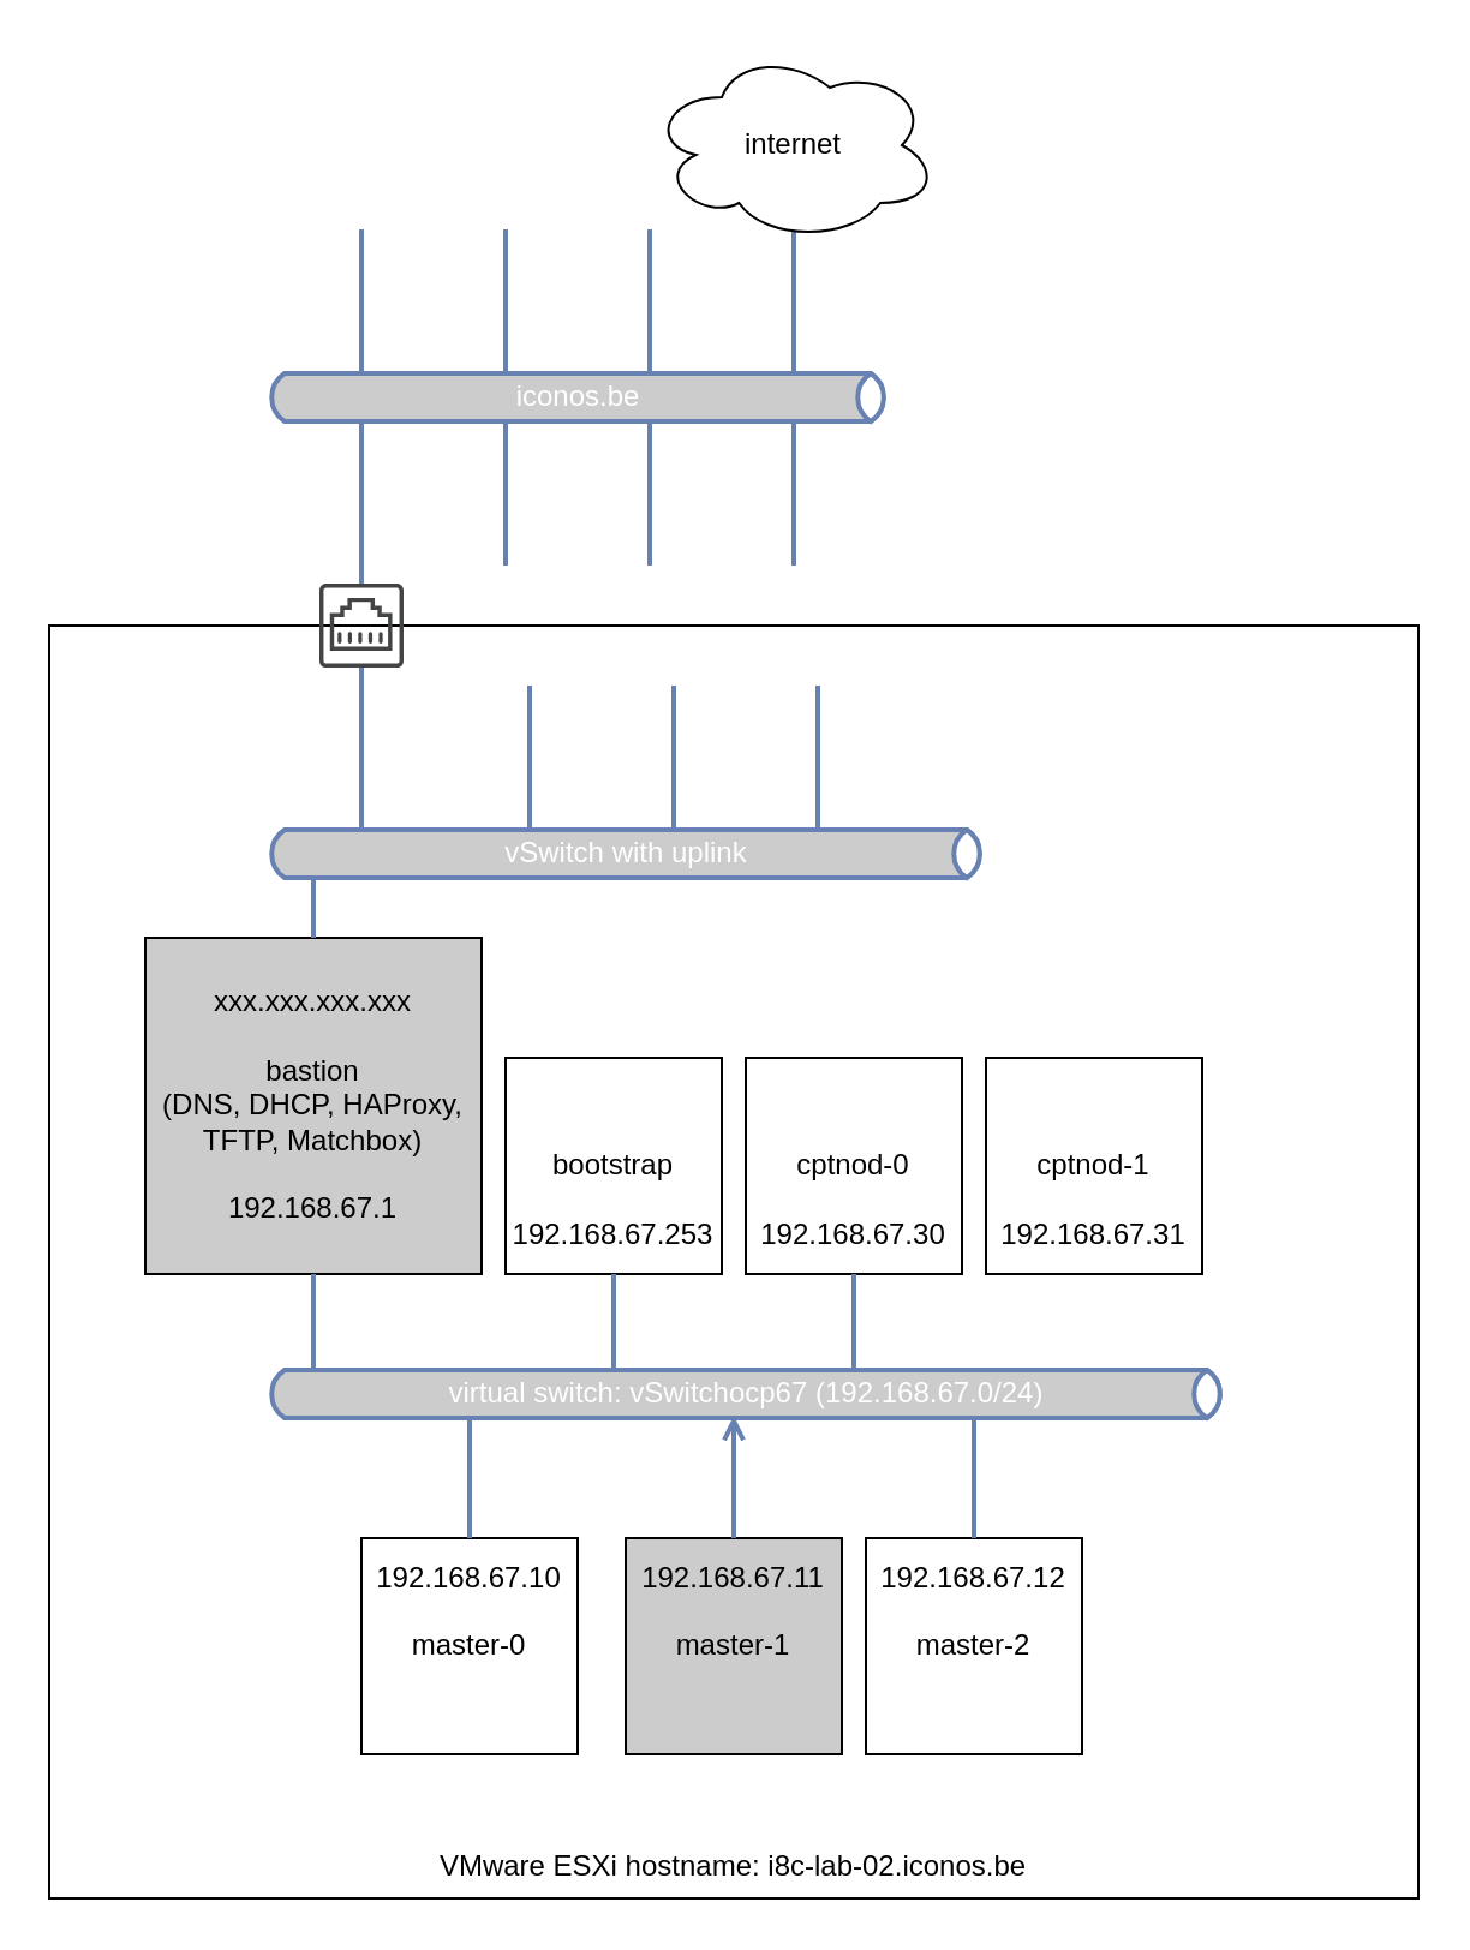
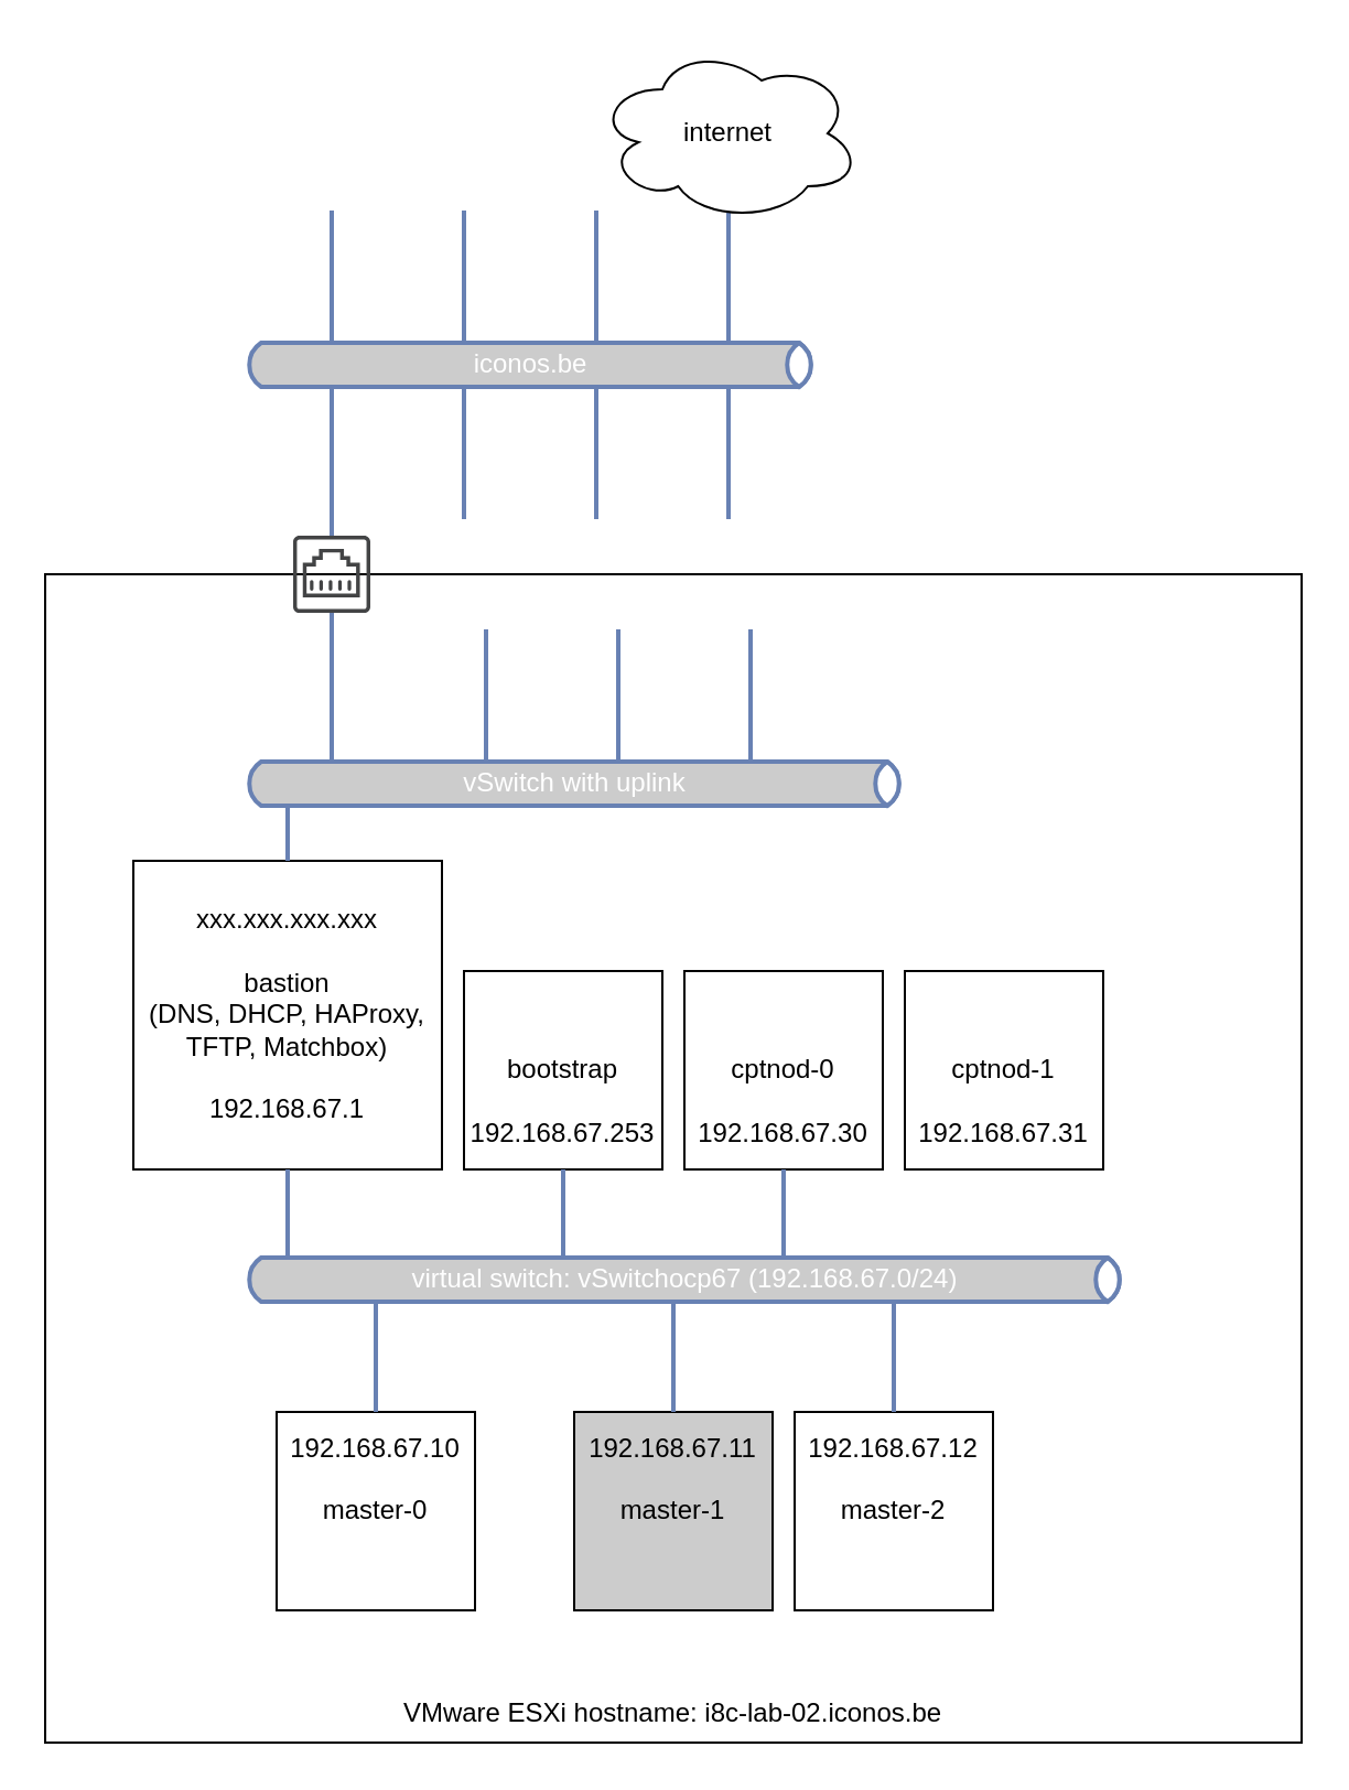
  <mxCell id="0" />
  <mxCell id="1" parent="0" />
  <mxCell id="2" value="&lt;br&gt;&lt;br&gt;&lt;br&gt;&lt;br&gt;&lt;br&gt;&lt;br&gt;&lt;br&gt;&lt;br&gt;&lt;br&gt;&lt;br&gt;&lt;br&gt;&lt;br&gt;&lt;br&gt;&lt;br&gt;&lt;br&gt;&lt;br&gt;&lt;br&gt;&lt;br&gt;&lt;br&gt;&lt;br&gt;&lt;br&gt;&lt;br&gt;&lt;br&gt;&lt;br&gt;&lt;br&gt;&lt;br&gt;&lt;br&gt;&lt;br&gt;&lt;br&gt;&lt;br&gt;&lt;br&gt;&lt;br&gt;&lt;br&gt;&lt;br&gt;&lt;br&gt;VMware ESXi hostname: i8c-lab-02.iconos.be" style="whiteSpace=wrap;html=1;" parent="1" vertex="1"><mxGeometry x="20" y="260" width="570" height="530" as="geometry" /></mxCell>
- <mxCell id="3" value="xxx.xxx.xxx.xxx&lt;br&gt;&lt;br&gt;bastion&lt;br&gt;(DNS, DHCP, HAProxy, TFTP, Matchbox)&lt;br&gt;&lt;br&gt;192.168.67.1" style="whiteSpace=wrap;html=1;aspect=fixed;fillColor=#cccccc;" parent="1" vertex="1"><mxGeometry x="60" y="390" width="140" height="140" as="geometry" /></mxCell>
+ <mxCell id="3" value="xxx.xxx.xxx.xxx&lt;br&gt;&lt;br&gt;bastion&lt;br&gt;(DNS, DHCP, HAProxy, TFTP, Matchbox)&lt;br&gt;&lt;br&gt;192.168.67.1" style="whiteSpace=wrap;html=1;aspect=fixed;" parent="1" vertex="1"><mxGeometry x="60" y="390" width="140" height="140" as="geometry" /></mxCell>
  <mxCell id="4" value="" style="pointerEvents=1;shadow=0;dashed=0;html=1;strokeColor=none;fillColor=#434445;aspect=fixed;labelPosition=center;verticalLabelPosition=bottom;verticalAlign=top;align=center;outlineConnect=0;shape=mxgraph.vvd.ethernet_port;direction=south;rotation=90;gradientColor=none;" parent="1" vertex="1"><mxGeometry x="132.5" y="242.5" width="35" height="35" as="geometry" /></mxCell>
  <mxCell id="5" value="vSwitch with uplink" style="html=1;fillColor=#CCCCCC;strokeColor=#6881B3;gradientColor=none;gradientDirection=north;strokeWidth=2;shape=mxgraph.networks.bus;gradientColor=none;gradientDirection=north;fontColor=#ffffff;perimeter=backbonePerimeter;backboneSize=20;" parent="1" vertex="1"><mxGeometry x="110" y="345" width="300" height="20" as="geometry" /></mxCell>
  <mxCell id="6" value="" style="strokeColor=#6881B3;edgeStyle=none;rounded=0;endArrow=none;html=1;strokeWidth=2;" parent="1" source="4" target="5" edge="1"><mxGeometry relative="1" as="geometry"><mxPoint x="190" y="285" as="sourcePoint" /></mxGeometry></mxCell>
  <mxCell id="7" value="" style="strokeColor=#6881B3;edgeStyle=none;rounded=0;endArrow=none;html=1;strokeWidth=2;" parent="1" edge="1"><mxGeometry relative="1" as="geometry"><mxPoint x="220" y="285" as="sourcePoint" /><mxPoint x="220" y="345" as="targetPoint" /></mxGeometry></mxCell>
  <mxCell id="8" value="" style="strokeColor=#6881B3;edgeStyle=none;rounded=0;endArrow=none;html=1;strokeWidth=2;" parent="1" edge="1"><mxGeometry relative="1" as="geometry"><mxPoint x="280" y="285" as="sourcePoint" /><mxPoint x="280" y="345" as="targetPoint" /></mxGeometry></mxCell>
  <mxCell id="9" value="" style="strokeColor=#6881B3;edgeStyle=none;rounded=0;endArrow=none;html=1;strokeWidth=2;" parent="1" edge="1"><mxGeometry relative="1" as="geometry"><mxPoint x="340" y="285" as="sourcePoint" /><mxPoint x="340" y="345" as="targetPoint" /></mxGeometry></mxCell>
  <mxCell id="10" value="" style="strokeColor=#6881B3;edgeStyle=none;rounded=0;endArrow=none;html=1;strokeWidth=2;exitX=0.5;exitY=0;exitDx=0;exitDy=0;" parent="1" source="3" target="5" edge="1"><mxGeometry relative="1" as="geometry"><mxPoint x="250" y="425" as="sourcePoint" /></mxGeometry></mxCell>
  <mxCell id="11" value="&lt;br&gt;&lt;br&gt;cptnod-0&lt;br&gt;&lt;br&gt;192.168.67.30" style="whiteSpace=wrap;html=1;aspect=fixed;" parent="1" vertex="1"><mxGeometry x="310" y="440" width="90" height="90" as="geometry" /></mxCell>
  <mxCell id="12" value="&lt;br&gt;&lt;br&gt;cptnod-1&lt;br&gt;&lt;br&gt;192.168.67.31" style="whiteSpace=wrap;html=1;aspect=fixed;" parent="1" vertex="1"><mxGeometry x="410" y="440" width="90" height="90" as="geometry" /></mxCell>
  <mxCell id="13" value="192.168.67.11&lt;br&gt;&lt;br&gt;master-1&lt;br&gt;&lt;br&gt;&lt;br&gt;" style="whiteSpace=wrap;html=1;aspect=fixed;fillColor=#cccccc;" parent="1" vertex="1"><mxGeometry x="260" y="640" width="90" height="90" as="geometry" /></mxCell>
- <mxCell id="14" value="192.168.67.10&lt;br&gt;&lt;br&gt;master-0&lt;br&gt;&lt;br&gt;&lt;br&gt;" style="whiteSpace=wrap;html=1;aspect=fixed;direction=south;" parent="1" vertex="1"><mxGeometry x="150" y="640" width="90" height="90" as="geometry" /></mxCell>
+ <mxCell id="14" value="192.168.67.10&lt;br&gt;&lt;br&gt;master-0&lt;br&gt;&lt;br&gt;&lt;br&gt;" style="whiteSpace=wrap;html=1;aspect=fixed;direction=south;" parent="1" vertex="1"><mxGeometry x="125" y="640" width="90" height="90" as="geometry" /></mxCell>
  <mxCell id="15" value="192.168.67.12&lt;br&gt;&lt;br&gt;master-2&lt;br&gt;&lt;br&gt;&lt;br&gt;" style="whiteSpace=wrap;html=1;aspect=fixed;" parent="1" vertex="1"><mxGeometry x="360" y="640" width="90" height="90" as="geometry" /></mxCell>
  <mxCell id="16" value="&lt;br&gt;&lt;br&gt;bootstrap&lt;br&gt;&lt;br&gt;192.168.67.253" style="whiteSpace=wrap;html=1;aspect=fixed;" parent="1" vertex="1"><mxGeometry x="210" y="440" width="90" height="90" as="geometry" /></mxCell>
  <mxCell id="17" value="virtual switch: vSwitchocp67 (192.168.67.0/24)" style="html=1;fillColor=#CCCCCC;strokeColor=#6881B3;gradientColor=none;gradientDirection=north;strokeWidth=2;shape=mxgraph.networks.bus;gradientColor=none;gradientDirection=north;fontColor=#ffffff;perimeter=backbonePerimeter;backboneSize=20;" parent="1" vertex="1"><mxGeometry x="110" y="570" width="400" height="20" as="geometry" /></mxCell>
  <mxCell id="18" value="" style="strokeColor=#6881B3;edgeStyle=none;rounded=0;endArrow=none;html=1;strokeWidth=2;exitX=0.5;exitY=1;exitDx=0;exitDy=0;" parent="1" source="3" target="17" edge="1"><mxGeometry relative="1" as="geometry"><mxPoint x="200" y="510" as="sourcePoint" /></mxGeometry></mxCell>
  <mxCell id="19" value="" style="strokeColor=#6881B3;edgeStyle=none;rounded=0;endArrow=none;html=1;strokeWidth=2;exitX=0.5;exitY=1;exitDx=0;exitDy=0;" parent="1" source="16" target="17" edge="1"><mxGeometry relative="1" as="geometry"><mxPoint x="260" y="510" as="sourcePoint" /></mxGeometry></mxCell>
  <mxCell id="20" value="" style="strokeColor=#6881B3;edgeStyle=none;rounded=0;endArrow=none;html=1;strokeWidth=2;exitX=0.5;exitY=1;exitDx=0;exitDy=0;" parent="1" source="11" target="17" edge="1"><mxGeometry relative="1" as="geometry"><mxPoint x="320" y="510" as="sourcePoint" /></mxGeometry></mxCell>
  <mxCell id="21" value="" style="strokeColor=#6881B3;edgeStyle=none;rounded=0;endArrow=none;html=1;strokeWidth=2;exitX=0;exitY=0.5;exitDx=0;exitDy=0;" parent="1" source="14" target="17" edge="1"><mxGeometry relative="1" as="geometry"><mxPoint x="200" y="650" as="sourcePoint" /></mxGeometry></mxCell>
- <mxCell id="22" value="" style="strokeColor=#6881B3;edgeStyle=none;rounded=0;endArrow=open;html=1;strokeWidth=2;exitX=0.5;exitY=0;exitDx=0;exitDy=0;" parent="1" source="13" target="17" edge="1"><mxGeometry relative="1" as="geometry"><mxPoint x="260" y="650" as="sourcePoint" /></mxGeometry></mxCell>
+ <mxCell id="22" value="" style="strokeColor=#6881B3;edgeStyle=none;rounded=0;endArrow=none;html=1;strokeWidth=2;exitX=0.5;exitY=0;exitDx=0;exitDy=0;" parent="1" source="13" target="17" edge="1"><mxGeometry relative="1" as="geometry"><mxPoint x="260" y="650" as="sourcePoint" /></mxGeometry></mxCell>
  <mxCell id="23" value="" style="strokeColor=#6881B3;edgeStyle=none;rounded=0;endArrow=none;html=1;strokeWidth=2;exitX=0.5;exitY=0;exitDx=0;exitDy=0;" parent="1" source="15" target="17" edge="1"><mxGeometry relative="1" as="geometry"><mxPoint x="380" y="650" as="sourcePoint" /></mxGeometry></mxCell>
  <mxCell id="24" value="iconos.be" style="html=1;fillColor=#CCCCCC;strokeColor=#6881B3;gradientColor=none;gradientDirection=north;strokeWidth=2;shape=mxgraph.networks.bus;gradientColor=none;gradientDirection=north;fontColor=#ffffff;perimeter=backbonePerimeter;backboneSize=20;" parent="1" vertex="1"><mxGeometry x="110" y="155" width="260" height="20" as="geometry" /></mxCell>
  <mxCell id="25" value="" style="strokeColor=#6881B3;edgeStyle=none;rounded=0;endArrow=none;html=1;strokeWidth=2;" parent="1" target="24" edge="1"><mxGeometry relative="1" as="geometry"><mxPoint x="150" y="95" as="sourcePoint" /></mxGeometry></mxCell>
  <mxCell id="26" value="" style="strokeColor=#6881B3;edgeStyle=none;rounded=0;endArrow=none;html=1;strokeWidth=2;" parent="1" target="24" edge="1"><mxGeometry relative="1" as="geometry"><mxPoint x="210" y="95" as="sourcePoint" /></mxGeometry></mxCell>
  <mxCell id="27" value="" style="strokeColor=#6881B3;edgeStyle=none;rounded=0;endArrow=none;html=1;strokeWidth=2;" parent="1" target="24" edge="1"><mxGeometry relative="1" as="geometry"><mxPoint x="270" y="95" as="sourcePoint" /></mxGeometry></mxCell>
  <mxCell id="28" value="" style="strokeColor=#6881B3;edgeStyle=none;rounded=0;endArrow=none;html=1;strokeWidth=2;" parent="1" target="24" edge="1"><mxGeometry relative="1" as="geometry"><mxPoint x="330" y="95" as="sourcePoint" /></mxGeometry></mxCell>
  <mxCell id="29" value="" style="strokeColor=#6881B3;edgeStyle=none;rounded=0;endArrow=none;html=1;strokeWidth=2;" parent="1" source="4" target="24" edge="1"><mxGeometry relative="1" as="geometry"><mxPoint x="150" y="220" as="sourcePoint" /></mxGeometry></mxCell>
  <mxCell id="30" value="" style="strokeColor=#6881B3;edgeStyle=none;rounded=0;endArrow=none;html=1;strokeWidth=2;" parent="1" target="24" edge="1"><mxGeometry relative="1" as="geometry"><mxPoint x="210" y="235" as="sourcePoint" /></mxGeometry></mxCell>
  <mxCell id="31" value="" style="strokeColor=#6881B3;edgeStyle=none;rounded=0;endArrow=none;html=1;strokeWidth=2;" parent="1" target="24" edge="1"><mxGeometry relative="1" as="geometry"><mxPoint x="270" y="235" as="sourcePoint" /></mxGeometry></mxCell>
  <mxCell id="32" value="" style="strokeColor=#6881B3;edgeStyle=none;rounded=0;endArrow=none;html=1;strokeWidth=2;" parent="1" target="24" edge="1"><mxGeometry relative="1" as="geometry"><mxPoint x="330" y="235" as="sourcePoint" /></mxGeometry></mxCell>
  <mxCell id="33" value="internet" style="ellipse;shape=cloud;whiteSpace=wrap;html=1;" vertex="1" parent="1"><mxGeometry x="270" y="20" width="120" height="80" as="geometry" /></mxCell>
